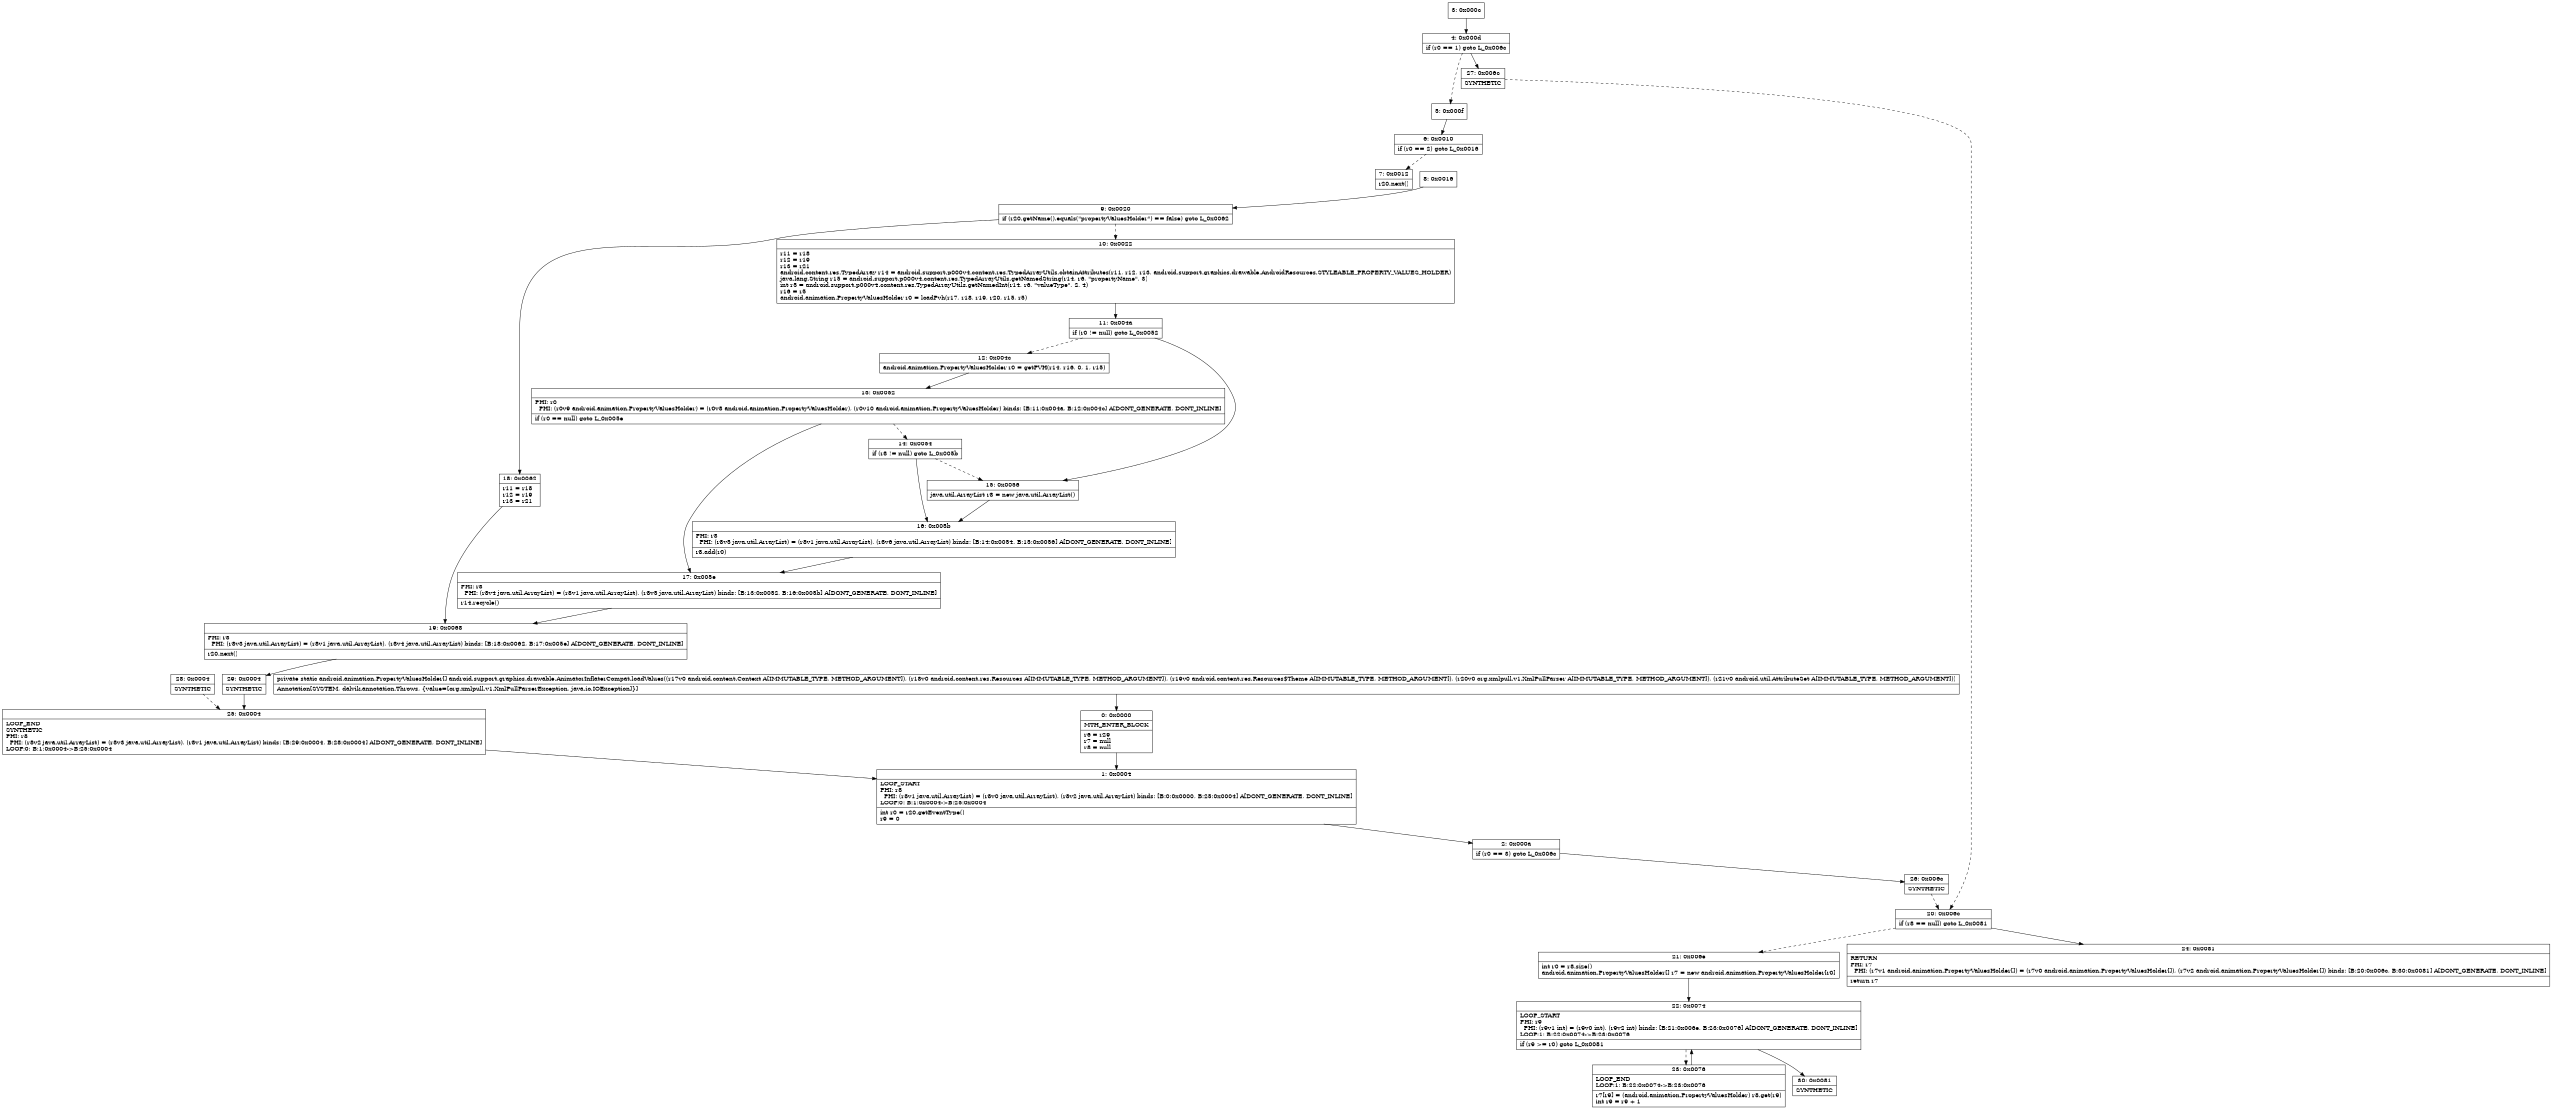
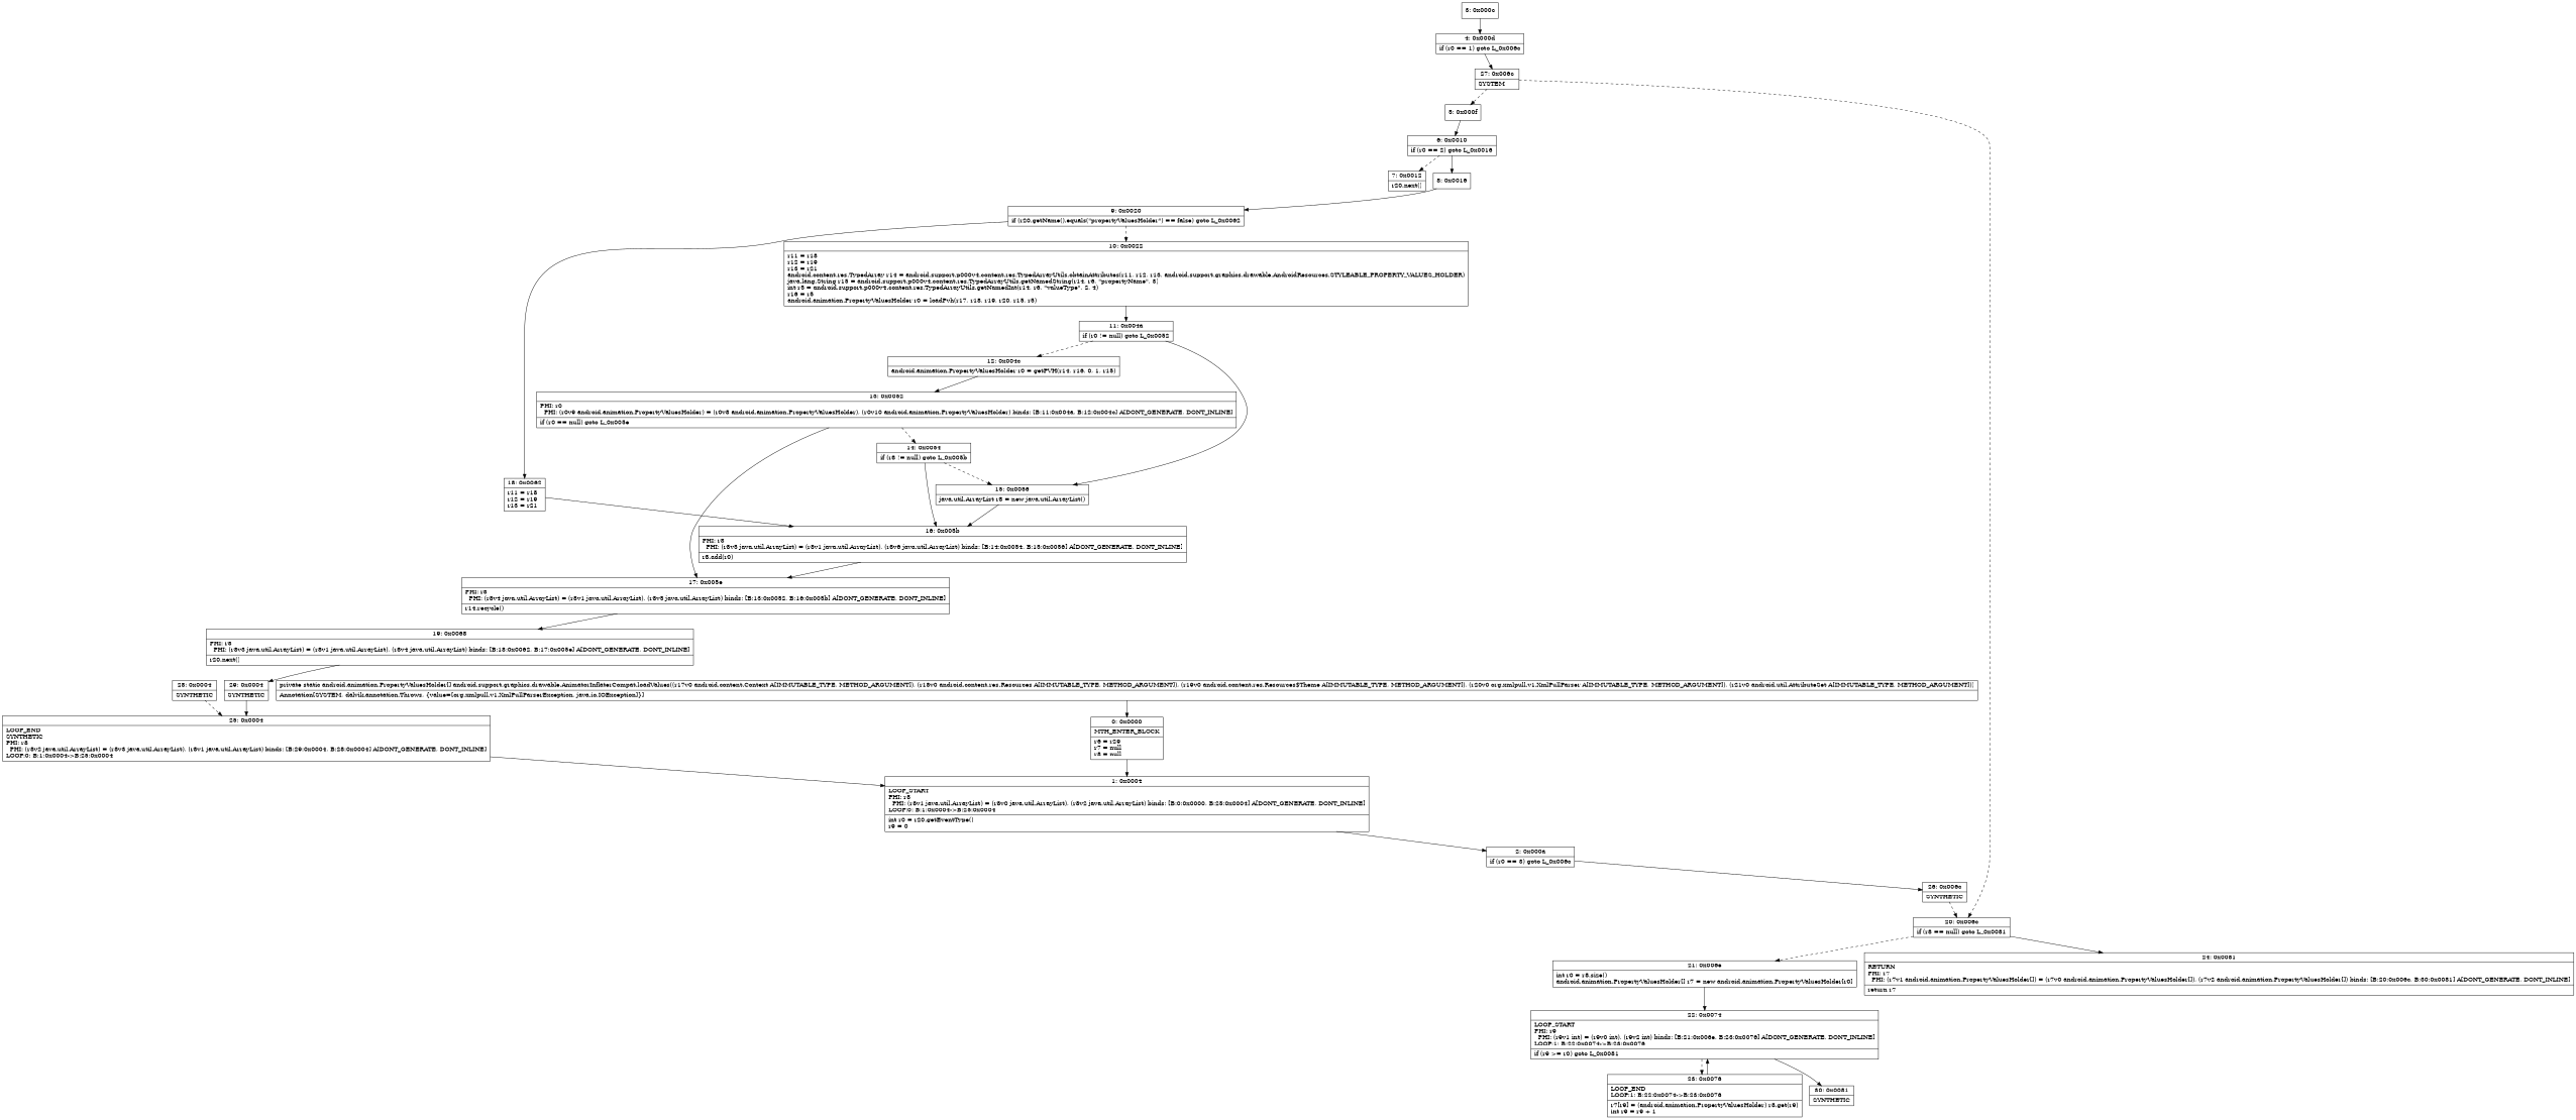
  digraph {
    node [shape=record]
    n1 [label="{0\:\ 0x0000|MTH_ENTER_BLOCK\l|r6 = r29\lr7 = null\lr8 = null\l}"]
    n2 [label="{1\:\ 0x0004|LOOP_START\lPHI: r8 \l  PHI: (r8v1 java.util.ArrayList) = (r8v0 java.util.ArrayList), (r8v2 java.util.ArrayList) binds: [B:0:0x0000, B:25:0x0004] A[DONT_GENERATE, DONT_INLINE]\lLOOP:0: B:1:0x0004\-\>B:25:0x0004\l|int r0 = r20.getEventType()\lr9 = 0\l}"]
    n3 [label="{2\:\ 0x000a|if (r0 == 3) goto L_0x006c\l}"]
    n4 [label="{26\:\ 0x006c|SYNTHETIC\l}"]
    n5 [label="{3\:\ 0x000c}"]
    n6 [label="{4\:\ 0x000d|if (r0 == 1) goto L_0x006c\l}"]
    n7 [label="{20\:\ 0x006c|if (r8 == null) goto L_0x0081\l}"]
    n8 [label="{5\:\ 0x000f}"]
-   n9 [label="{27\:\ 0x006c|SYNTHETIC\l}"]
+   n9 [label="{27\:\ 0x006c|SYSTEM\l}"]
    n10 [label="{6\:\ 0x0010|if (r0 == 2) goto L_0x0016\l}"]
    n11 [label="{7\:\ 0x0012|r20.next()\l}"]
    n12 [label="{8\:\ 0x0016}"]
    n13 [label="{9\:\ 0x0020|if (r20.getName().equals(\"propertyValuesHolder\") == false) goto L_0x0062\l}"]
    n14 [label="{28\:\ 0x0004|SYNTHETIC\l}"]
    n15 [label="{25\:\ 0x0004|LOOP_END\lSYNTHETIC\lPHI: r8 \l  PHI: (r8v2 java.util.ArrayList) = (r8v3 java.util.ArrayList), (r8v1 java.util.ArrayList) binds: [B:29:0x0004, B:28:0x0004] A[DONT_GENERATE, DONT_INLINE]\lLOOP:0: B:1:0x0004\-\>B:25:0x0004\l}"]
    n16 [label="{10\:\ 0x0022|r11 = r18\lr12 = r19\lr13 = r21\landroid.content.res.TypedArray r14 = android.support.p000v4.content.res.TypedArrayUtils.obtainAttributes(r11, r12, r13, android.support.graphics.drawable.AndroidResources.STYLEABLE_PROPERTY_VALUES_HOLDER)\ljava.lang.String r15 = android.support.p000v4.content.res.TypedArrayUtils.getNamedString(r14, r6, \"propertyName\", 3)\lint r5 = android.support.p000v4.content.res.TypedArrayUtils.getNamedInt(r14, r6, \"valueType\", 2, 4)\lr16 = r5\landroid.animation.PropertyValuesHolder r0 = loadPvh(r17, r18, r19, r20, r15, r5)\l}"]
    n17 [label="{18\:\ 0x0062|r11 = r18\lr12 = r19\lr13 = r21\l}"]
    n18 [label="{11\:\ 0x004a|if (r0 != null) goto L_0x0052\l}"]
    n19 [label="{19\:\ 0x0068|PHI: r8 \l  PHI: (r8v3 java.util.ArrayList) = (r8v1 java.util.ArrayList), (r8v4 java.util.ArrayList) binds: [B:18:0x0062, B:17:0x005e] A[DONT_GENERATE, DONT_INLINE]\l|r20.next()\l}"]
    n20 [label="{12\:\ 0x004c|android.animation.PropertyValuesHolder r0 = getPVH(r14, r16, 0, 1, r15)\l}"]
    n21 [label="{15\:\ 0x0056|java.util.ArrayList r8 = new java.util.ArrayList()\l}"]
    n22 [label="{13\:\ 0x0052|PHI: r0 \l  PHI: (r0v9 android.animation.PropertyValuesHolder) = (r0v8 android.animation.PropertyValuesHolder), (r0v10 android.animation.PropertyValuesHolder) binds: [B:11:0x004a, B:12:0x004c] A[DONT_GENERATE, DONT_INLINE]\l|if (r0 == null) goto L_0x005e\l}"]
    n23 [label="{14\:\ 0x0054|if (r8 != null) goto L_0x005b\l}"]
    n24 [label="{17\:\ 0x005e|PHI: r8 \l  PHI: (r8v4 java.util.ArrayList) = (r8v1 java.util.ArrayList), (r8v5 java.util.ArrayList) binds: [B:13:0x0052, B:16:0x005b] A[DONT_GENERATE, DONT_INLINE]\l|r14.recycle()\l}"]
    n25 [label="{16\:\ 0x005b|PHI: r8 \l  PHI: (r8v5 java.util.ArrayList) = (r8v1 java.util.ArrayList), (r8v6 java.util.ArrayList) binds: [B:14:0x0054, B:15:0x0056] A[DONT_GENERATE, DONT_INLINE]\l|r8.add(r0)\l}"]
    n26 [label="{29\:\ 0x0004|SYNTHETIC\l}"]
    n27 [label="{21\:\ 0x006e|int r0 = r8.size()\landroid.animation.PropertyValuesHolder[] r7 = new android.animation.PropertyValuesHolder[r0]\l}"]
    n28 [label="{24\:\ 0x0081|RETURN\lPHI: r7 \l  PHI: (r7v1 android.animation.PropertyValuesHolder[]) = (r7v0 android.animation.PropertyValuesHolder[]), (r7v2 android.animation.PropertyValuesHolder[]) binds: [B:20:0x006c, B:30:0x0081] A[DONT_GENERATE, DONT_INLINE]\l|return r7\l}"]
    n29 [label="{22\:\ 0x0074|LOOP_START\lPHI: r9 \l  PHI: (r9v1 int) = (r9v0 int), (r9v2 int) binds: [B:21:0x006e, B:23:0x0076] A[DONT_GENERATE, DONT_INLINE]\lLOOP:1: B:22:0x0074\-\>B:23:0x0076\l|if (r9 \>= r0) goto L_0x0081\l}"]
    n30 [label="{23\:\ 0x0076|LOOP_END\lLOOP:1: B:22:0x0074\-\>B:23:0x0076\l|r7[r9] = (android.animation.PropertyValuesHolder) r8.get(r9)\lint r9 = r9 + 1\l}"]
    n31 [label="{30\:\ 0x0081|SYNTHETIC\l}"]
    n32 [label="{private static android.animation.PropertyValuesHolder[] android.support.graphics.drawable.AnimatorInflaterCompat.loadValues((r17v0 android.content.Context A[IMMUTABLE_TYPE, METHOD_ARGUMENT]), (r18v0 android.content.res.Resources A[IMMUTABLE_TYPE, METHOD_ARGUMENT]), (r19v0 android.content.res.Resources$Theme A[IMMUTABLE_TYPE, METHOD_ARGUMENT]), (r20v0 org.xmlpull.v1.XmlPullParser A[IMMUTABLE_TYPE, METHOD_ARGUMENT]), (r21v0 android.util.AttributeSet A[IMMUTABLE_TYPE, METHOD_ARGUMENT]))  | Annotation[SYSTEM, dalvik.annotation.Throws, \{value=[org.xmlpull.v1.XmlPullParserException, java.io.IOException]\}]\l}"]
    n1 -> n2
    n2 -> n3
    n3 -> n4
    n4 -> n7 [style=dashed]
    n5 -> n6
-   n6 -> n8 [style=dashed]
+   n9 -> n8 [style=dashed]
    n6 -> n9
    n7 -> n27 [style=dashed]
    n7 -> n28
    n8 -> n10
    n9 -> n7 [style=dashed]
    n10 -> n11 [style=dashed]
+   n10 -> n12
    n12 -> n13
    n13 -> n16 [style=dashed]
    n13 -> n17
    n14 -> n15 [style=dashed]
    n15 -> n2
    n16 -> n18
-   n17 -> n19
+   n17 -> n25
    n18 -> n20 [style=dashed]
    n18 -> n21
    n19 -> n26
    n20 -> n22
    n21 -> n25
    n22 -> n23 [style=dashed]
    n22 -> n24
    n23 -> n21 [style=dashed]
    n23 -> n25
    n24 -> n19
    n25 -> n24
    n26 -> n15
    n27 -> n29
    n29 -> n30 [style=dashed]
    n29 -> n31
    n30 -> n29
    n32 -> n1
  }
